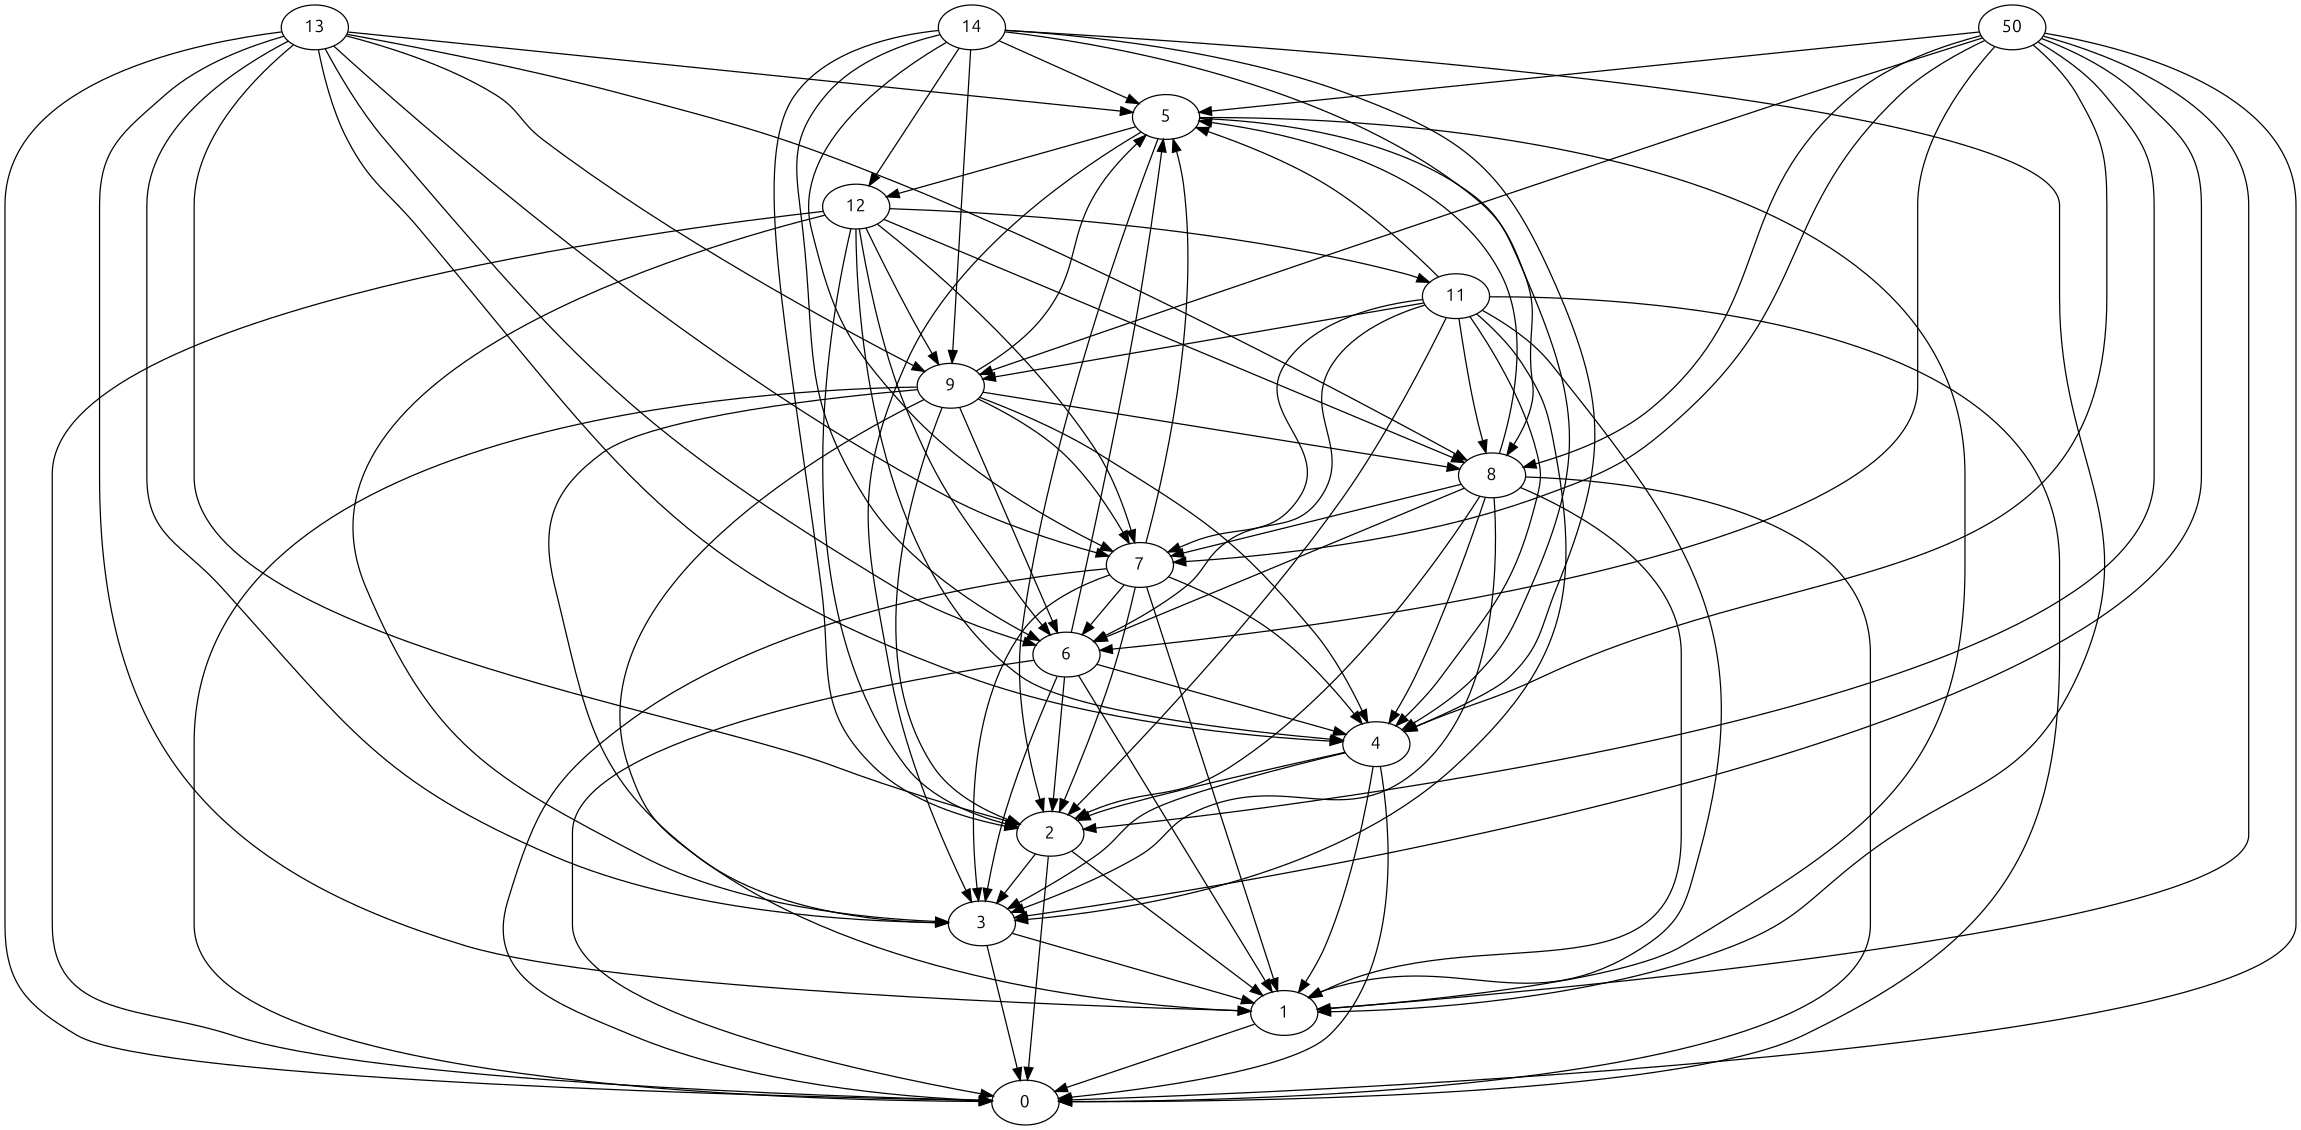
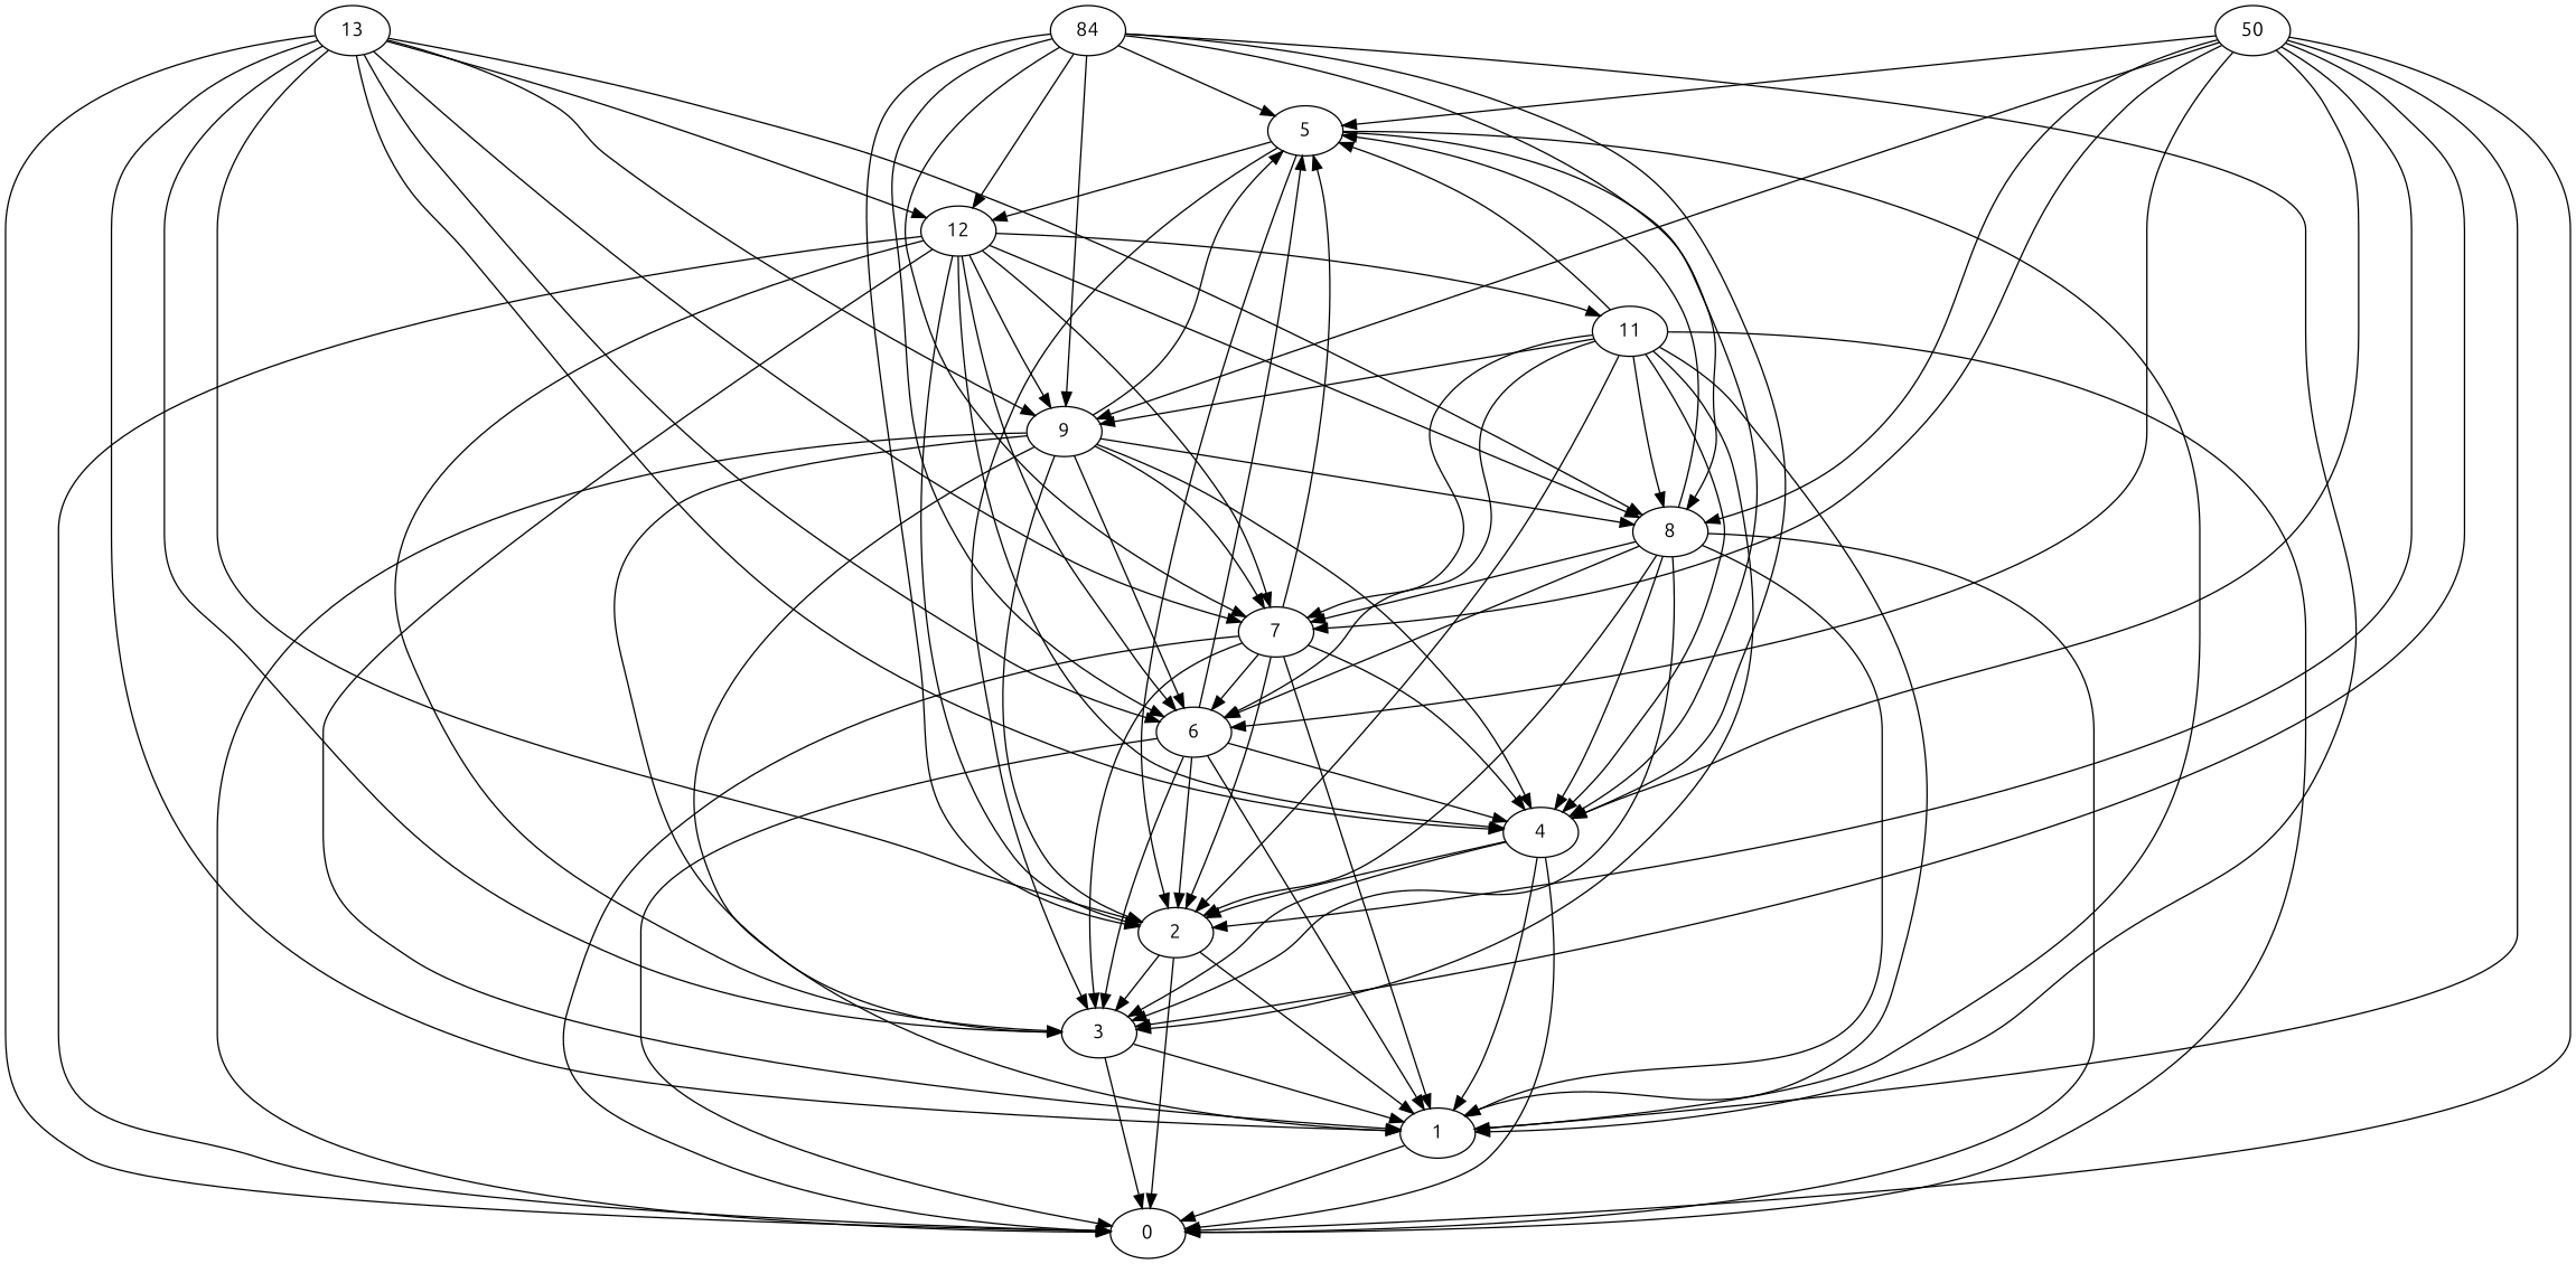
  digraph {
    fontname=Ubuntu
    node [fontname=Ubuntu]
    edge [fontname=Ubuntu]
    1
    0
    2
    3
    4
    5
    12
    6
    7
    8
    9
    n12 [label=50]
    11
    13
-   14
+   14 [label=84]
    1 -> 0
    2 -> 1
    2 -> 0
    2 -> 3
    3 -> 1
    3 -> 0
    4 -> 1
    4 -> 0
    4 -> 2
    4 -> 3
    5 -> 1
    5 -> 2
    5 -> 3
    5 -> 4
    5 -> 12
+   12 -> 1
    12 -> 0
    12 -> 2
    12 -> 3
    12 -> 4
    12 -> 6
    12 -> 7
    12 -> 8
    12 -> 9
    12 -> 11
    6 -> 1
    6 -> 0
    6 -> 2
    6 -> 3
    6 -> 4
    6 -> 5
    7 -> 1
    7 -> 0
    7 -> 2
    7 -> 3
    7 -> 4
    7 -> 5
    7 -> 6
    8 -> 1
    8 -> 0
    8 -> 2
    8 -> 3
    8 -> 4
    8 -> 5
    8 -> 6
    8 -> 7
    9 -> 1
    9 -> 0
    9 -> 2
    9 -> 3
    9 -> 4
    9 -> 5
    9 -> 6
    9 -> 7
    9 -> 8
    n12 -> 1
    n12 -> 0
    n12 -> 2
    n12 -> 3
    n12 -> 4
    n12 -> 5
    n12 -> 6
    n12 -> 7
    n12 -> 8
    n12 -> 9
    11 -> 1
    11 -> 0
    11 -> 2
    11 -> 3
    11 -> 4
    11 -> 5
    11 -> 6
    11 -> 7
    11 -> 8
    11 -> 9
    13 -> 1
    13 -> 0
    13 -> 2
    13 -> 3
    13 -> 4
-   13 -> 5
+   13 -> 12
    13 -> 6
    13 -> 7
    13 -> 8
    13 -> 9
    14 -> 1
    14 -> 2
    14 -> 4
    14 -> 5
    14 -> 12
    14 -> 6
    14 -> 7
    14 -> 8
    14 -> 9
  }
